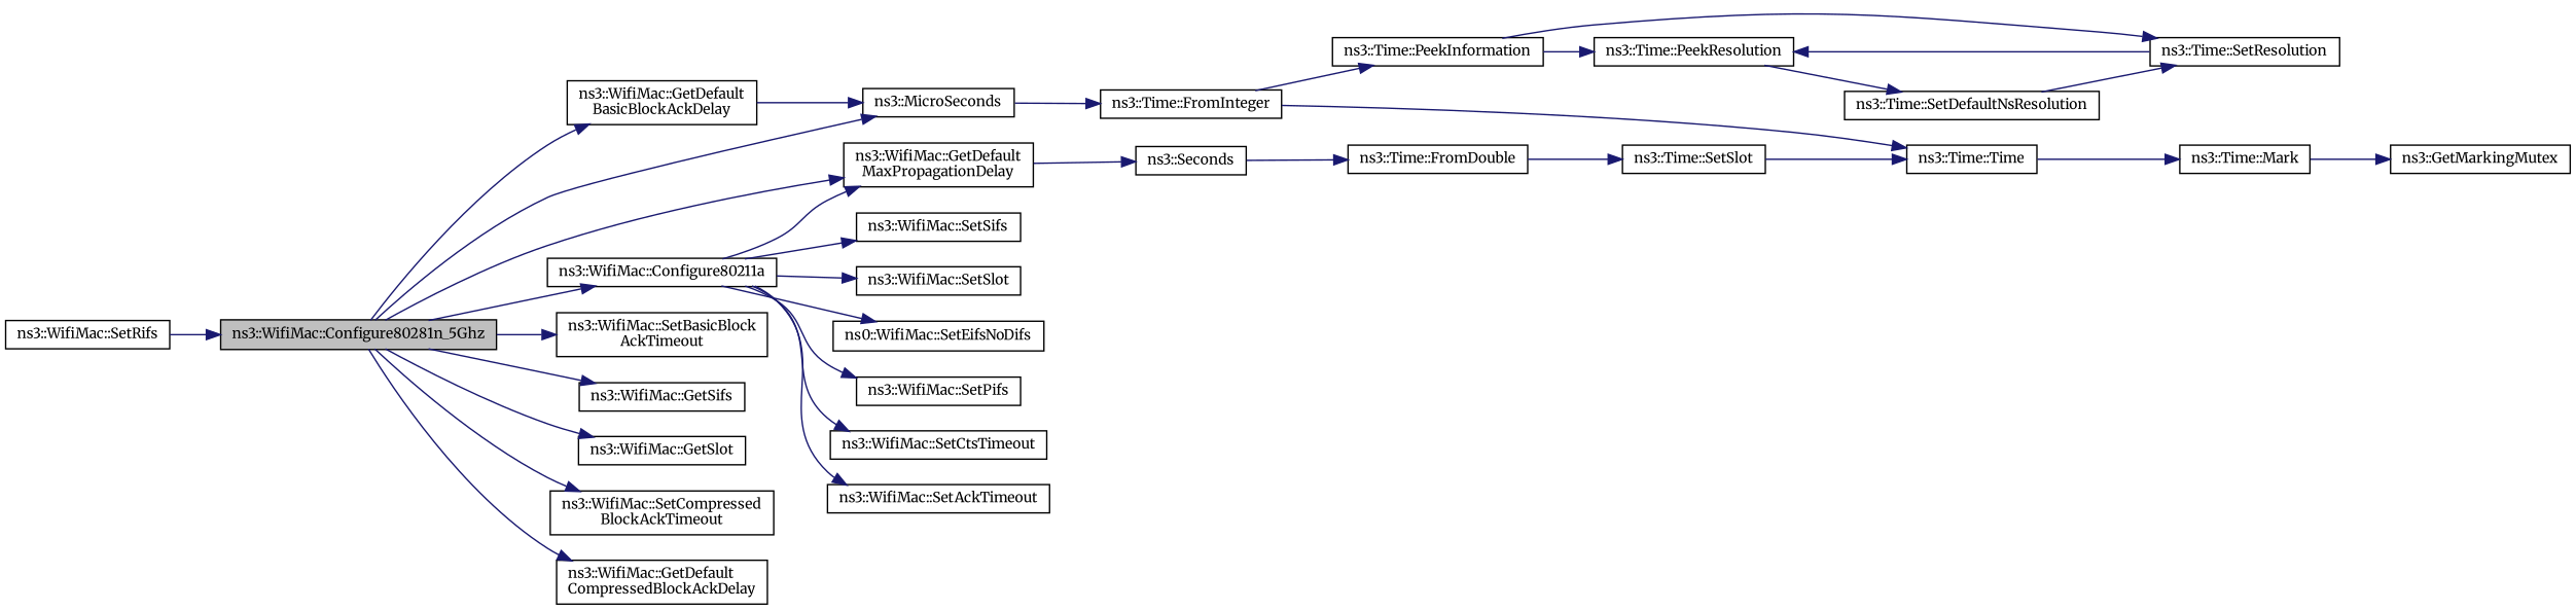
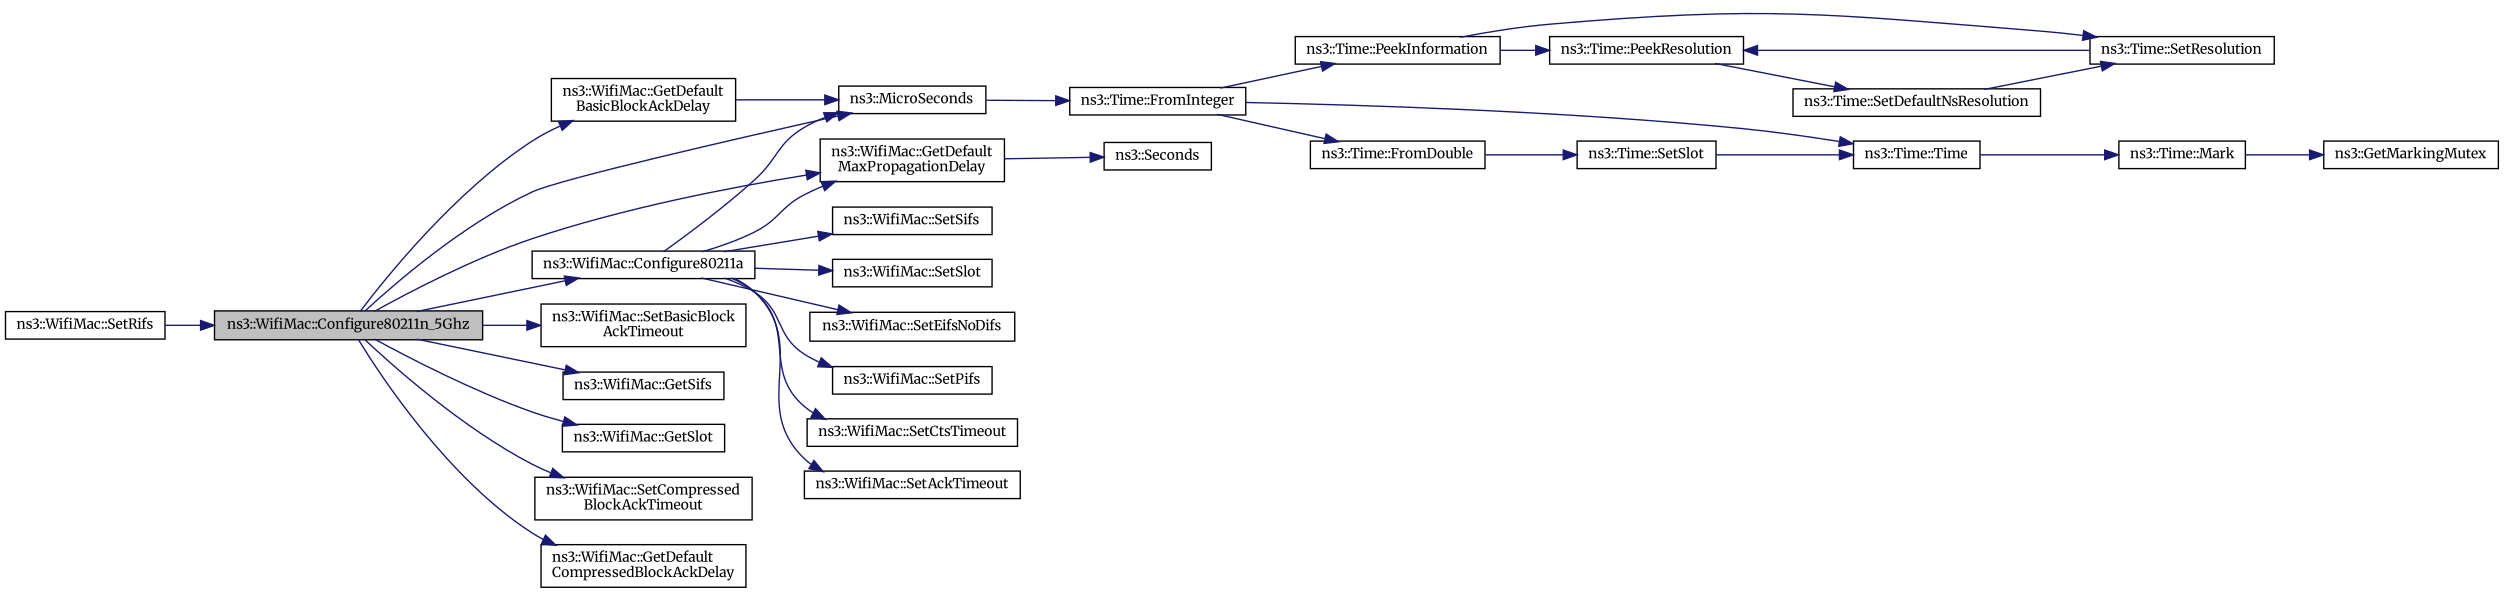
  digraph {
    fontname=Merriweather
    rankdir=LR
    node [color=black fillcolor=white fontname=Merriweather fontsize=10 shape=record style=filled]
    edge [color=midnightblue fontname=Merriweather fontsize=10 labelfontname=Helvetica labelfontsize=10 style=solid]
-   n1 [fillcolor=grey75 fontcolor=black height=0.2 label="ns3::WifiMac::Configure80281n_5Ghz" width=0.4]
+   n1 [fillcolor=grey75 fontcolor=black height=0.2 label="ns3::WifiMac::Configure80211n_5Ghz" width=0.4]
    n2 [height=0.2 label="ns3::WifiMac::Configure80211a" width=0.4]
    n3 [height=0.2 label="ns3::MicroSeconds" width=0.4]
    n4 [height=0.2 label="ns3::WifiMac::GetDefault\lMaxPropagationDelay" width=0.4]
    n5 [height=0.2 label="ns3::WifiMac::SetBasicBlock\lAckTimeout" width=0.4]
    n6 [height=0.2 label="ns3::WifiMac::GetSifs" width=0.4]
    n7 [height=0.2 label="ns3::WifiMac::GetSlot" width=0.4]
    n8 [height=0.2 label="ns3::WifiMac::GetDefault\lBasicBlockAckDelay" width=0.4]
    n9 [height=0.2 label="ns3::WifiMac::SetCompressed\lBlockAckTimeout" width=0.4]
    n10 [height=0.2 label="ns3::WifiMac::GetDefault\lCompressedBlockAckDelay" width=0.4]
    n11 [height=0.2 label="ns3::WifiMac::SetSifs" width=0.4]
    n12 [height=0.2 label="ns3::WifiMac::SetSlot" width=0.4]
-   n13 [height=0.2 label="ns0::WifiMac::SetEifsNoDifs" width=0.4]
+   n13 [height=0.2 label="ns3::WifiMac::SetEifsNoDifs" width=0.4]
    n14 [height=0.2 label="ns3::WifiMac::SetPifs" width=0.4]
    n15 [height=0.2 label="ns3::WifiMac::SetCtsTimeout" width=0.4]
    n16 [height=0.2 label="ns3::WifiMac::SetAckTimeout" width=0.4]
    n17 [height=0.2 label="ns3::Time::FromInteger" width=0.4]
    n18 [height=0.2 label="ns3::Seconds" width=0.4]
    n19 [height=0.2 label="ns3::WifiMac::SetRifs" width=0.4]
    n20 [height=0.2 label="ns3::Time::PeekInformation" width=0.4]
    n21 [height=0.2 label="ns3::Time::Time" width=0.4]
    n22 [height=0.2 label="ns3::Time::PeekResolution" width=0.4]
    n23 [height=0.2 label="ns3::Time::SetResolution" width=0.4]
    n24 [height=0.2 label="ns3::Time::Mark" width=0.4]
    n25 [height=0.2 label="ns3::Time::SetDefaultNsResolution" width=0.4]
    n26 [height=0.2 label="ns3::GetMarkingMutex" width=0.4]
    n27 [height=0.2 label="ns3::Time::FromDouble" width=0.4]
    n28 [height=0.2 label="ns3::Time::SetSlot" width=0.4]
    n1 -> n2
    n1 -> n3
    n1 -> n4
    n1 -> n5
    n1 -> n6
    n1 -> n7
    n1 -> n8
    n1 -> n9
    n1 -> n10
+   n2 -> n3
    n2 -> n4
    n2 -> n11
    n2 -> n12
    n2 -> n13
    n2 -> n14
    n2 -> n15
    n2 -> n16
    n3 -> n17
    n4 -> n18
    n8 -> n3
    n17 -> n20
    n17 -> n21
-   n18 -> n27
+   n17 -> n27
    n19 -> n1
    n20 -> n22
    n20 -> n23
    n21 -> n24
    n22 -> n25
    n23 -> n22
    n24 -> n26
    n25 -> n23
    n27 -> n28
    n28 -> n21
  }
